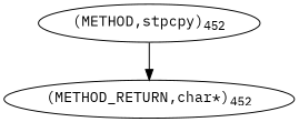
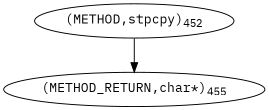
  digraph {
    fontname="IBM Plex Mono"
    node [fontname="IBM Plex Mono"]
    n1 [label=<(METHOD,stpcpy)<SUB>452</SUB>>]
-   n2 [label=<(METHOD_RETURN,char*)<SUB>452</SUB>>]
+   n2 [label=<(METHOD_RETURN,char*)<SUB>455</SUB>>]
    n1 -> n2 [style=solid fontname="IBM Plex Mono"]
  }
